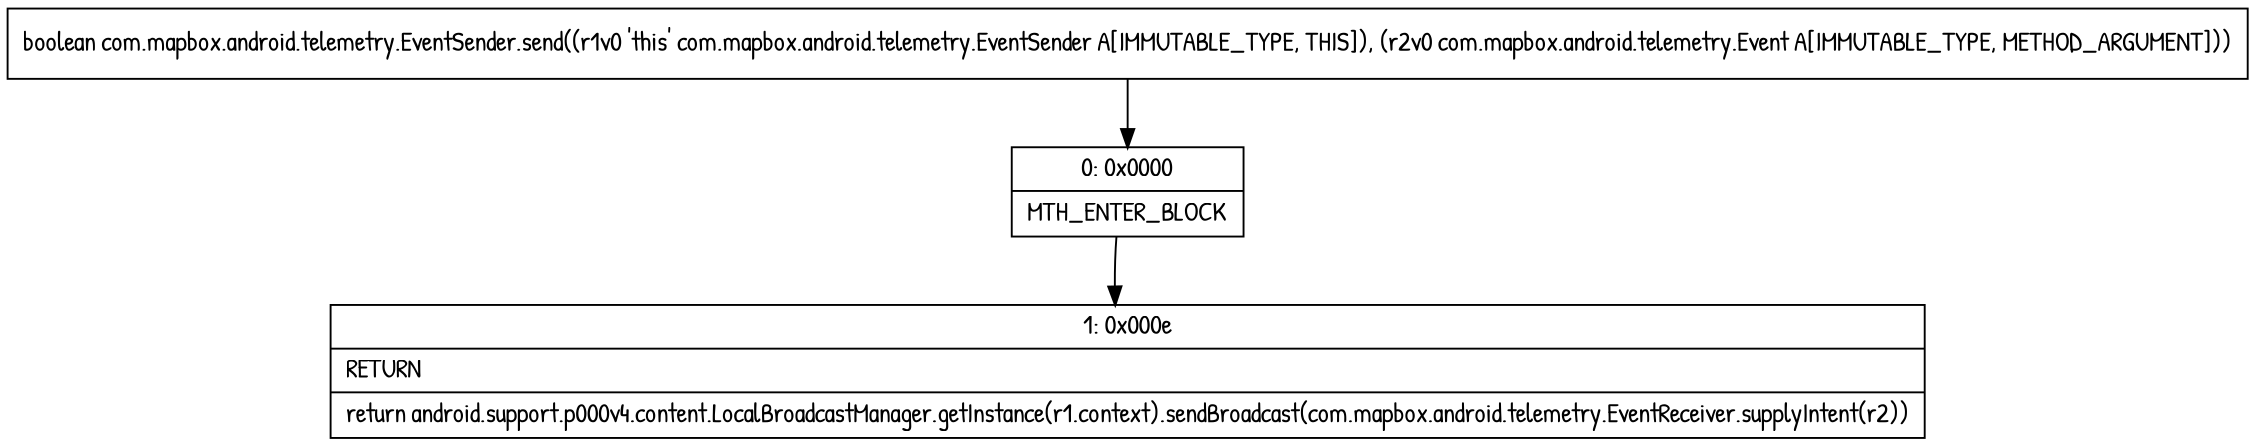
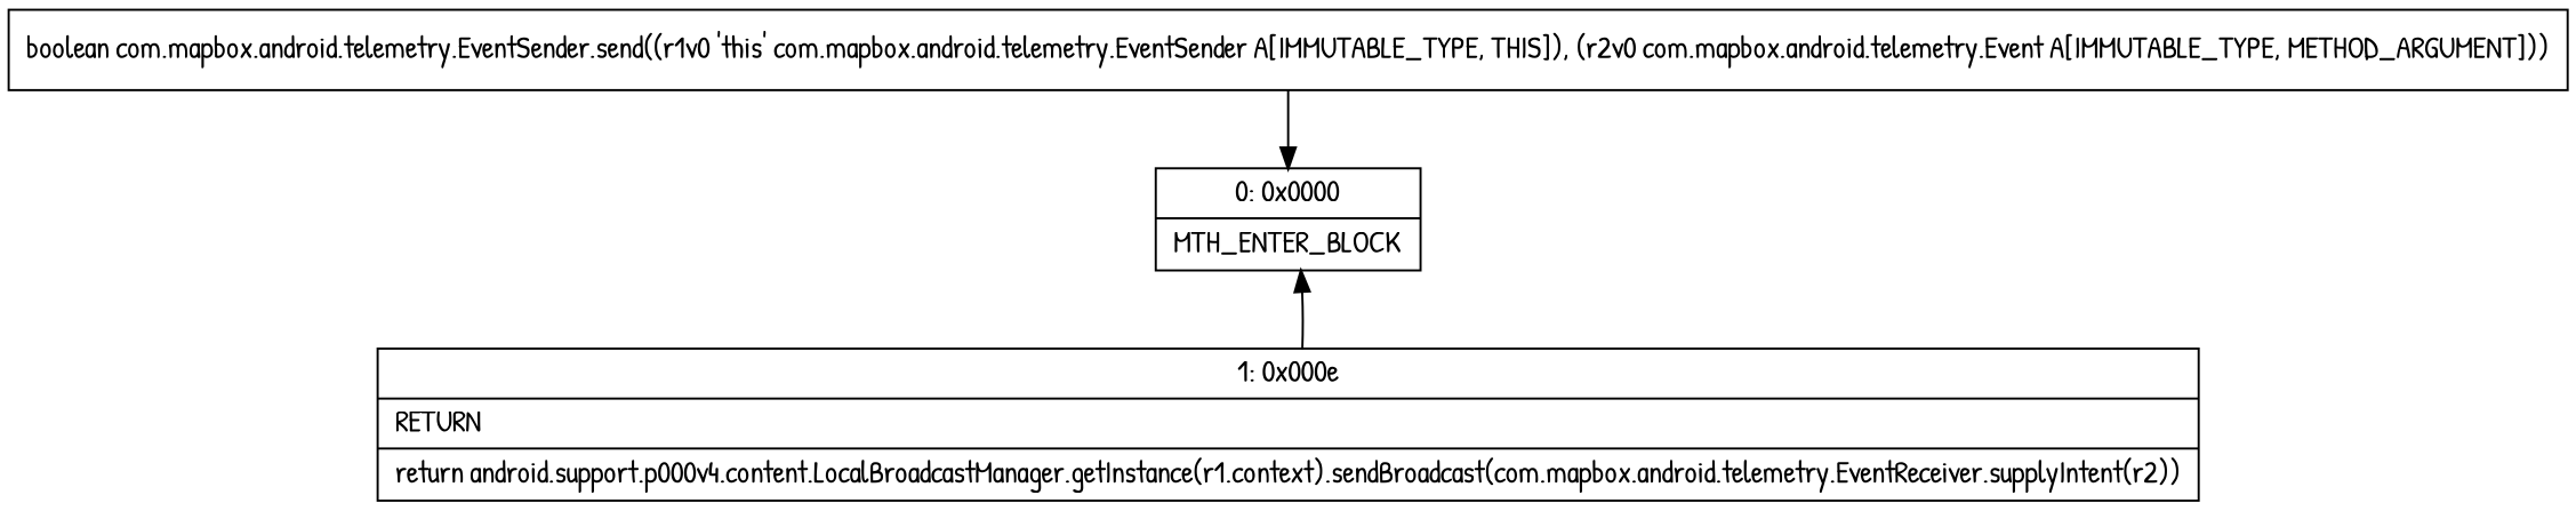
  digraph {
    fontname="Patrick Hand"
    node [shape=record fontname="Patrick Hand"]
    edge [fontname="Patrick Hand"]
    n1 [label="{0\:\ 0x0000|MTH_ENTER_BLOCK\l}"]
    n2 [label="{1\:\ 0x000e|RETURN\l|return android.support.p000v4.content.LocalBroadcastManager.getInstance(r1.context).sendBroadcast(com.mapbox.android.telemetry.EventReceiver.supplyIntent(r2))\l}"]
    n3 [label="{boolean com.mapbox.android.telemetry.EventSender.send((r1v0 'this' com.mapbox.android.telemetry.EventSender A[IMMUTABLE_TYPE, THIS]), (r2v0 com.mapbox.android.telemetry.Event A[IMMUTABLE_TYPE, METHOD_ARGUMENT])) }"]
-   n1 -> n2
+   n2 -> n1
    n3 -> n1
  }
